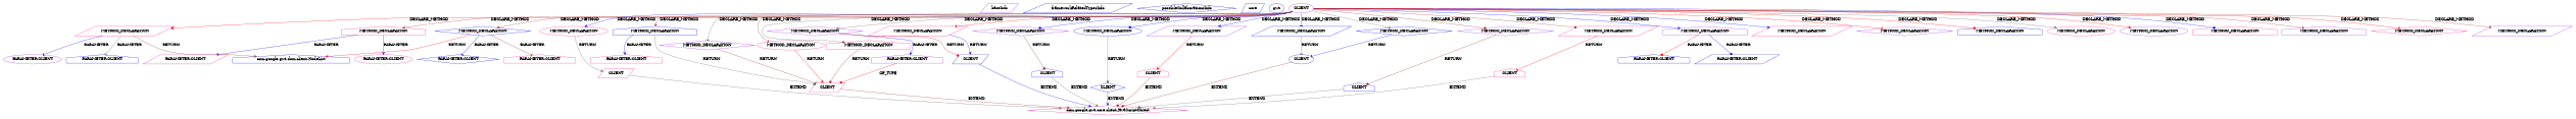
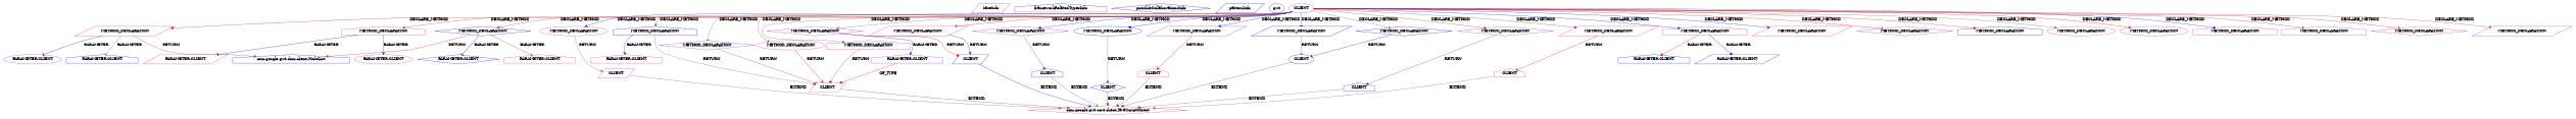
  digraph {
    node [color=blue shape=house isFrameworkType=false vertexType=CLIENT_METHOD_DECLARATION]
    edge [arrowhead=vee color=blue]
    baseInfo [category=pattern color=purple graphId=2114 isAnonymous=false possibleRelation=false shape=parallelogram isFrameworkType="" vertexType=""]
-   frameworkRelatedTypesInfo [shape=parallelogram isFrameworkType="" vertexType=""]
+   frameworkRelatedTypesInfo [isFrameworkType="" vertexType=""]
    possibleCollaborationsInfo [shape=diamond isFrameworkType="" vertexType=""]
-   patternInfo [frequency=2.0 patternRootClient=0 shape=parallelogram label=core isFrameworkType="" vertexType=""]
+   patternInfo [frequency=2.0 patternRootClient=0 shape=parallelogram isFrameworkType="" vertexType=""]
    n5 [0="mguiral-GwtSvgLib~/mguiral-GwtSvgLib/GwtSvgLib-master/src/gwt/html5/svg/client/user/ui/SVGWidget.java~SVGWidget~3992" 1="mguiral-GwtSvgLib~/mguiral-GwtSvgLib/GwtSvgLib-master/src/gwt/html5/svg/client/dom/SVGSVGElement.java~SVGSVGElement~3837" label=gwt shape=ellipse isFrameworkType="" vertexType=""]
    n6 [label="com.google.gwt.dom.client.NodeList" vertexType=FRAMEWORK_CLASS_TYPE]
    n7 [color=deeppink label=METHOD_DECLARATION shape=parallelogram]
    n8 [color=purple label="PARAMETER:CLIENT" shape=ellipse vertexType=PARAMETER_DECLARATION]
    n9 [label="PARAMETER:CLIENT" vertexType=PARAMETER_DECLARATION]
    n10 [color=purple label=CLIENT shape=ellipse vertexType=ROOT_CLIENT_CLASS_DECLARATION]
    n11 [color=deeppink label=METHOD_DECLARATION]
    n12 [label=METHOD_DECLARATION shape=diamond]
    n13 [color=deeppink label=METHOD_DECLARATION shape=ellipse]
    n14 [label=METHOD_DECLARATION]
    n15 [color=purple label=METHOD_DECLARATION shape=diamond]
    n16 [color=purple label=METHOD_DECLARATION]
    n17 [color=deeppink label=METHOD_DECLARATION shape=parallelogram]
    n18 [color=purple label=METHOD_DECLARATION shape=diamond]
    n19 [label=METHOD_DECLARATION]
    n20 [color=deeppink label=METHOD_DECLARATION shape=ellipse]
    n21 [color=purple label=METHOD_DECLARATION shape=diamond]
    n22 [label=METHOD_DECLARATION shape=ellipse]
    n23 [color=deeppink label=METHOD_DECLARATION shape=parallelogram]
    n24 [color=purple label=METHOD_DECLARATION shape=parallelogram]
    n25 [color=purple label=METHOD_DECLARATION shape=diamond]
    n26 [color=purple label=METHOD_DECLARATION shape=ellipse]
    n27 [color=deeppink label=METHOD_DECLARATION]
    n28 [label=METHOD_DECLARATION shape=parallelogram]
    n29 [label=METHOD_DECLARATION shape=diamond]
    n30 [color=purple label=METHOD_DECLARATION shape=diamond]
    n31 [color=purple label=METHOD_DECLARATION]
    n32 [color=deeppink label=METHOD_DECLARATION shape=ellipse]
    n33 [color=deeppink label=METHOD_DECLARATION shape=diamond]
    n34 [color=deeppink label=METHOD_DECLARATION shape=parallelogram]
    n35 [color=purple label=METHOD_DECLARATION shape=parallelogram]
    n36 [color=deeppink label=METHOD_DECLARATION]
    n37 [color=deeppink label="PARAMETER:CLIENT" shape=ellipse vertexType=PARAMETER_DECLARATION]
    n38 [color=deeppink label="PARAMETER:CLIENT" shape=parallelogram vertexType=PARAMETER_DECLARATION]
    n39 [label="PARAMETER:CLIENT" shape=diamond vertexType=PARAMETER_DECLARATION]
    n40 [color=deeppink label="PARAMETER:CLIENT" vertexType=PARAMETER_DECLARATION]
    n41 [color=deeppink label=CLIENT shape=parallelogram vertexType=REFERENCE_CLIENT_CLASS_DECLARATION]
    n42 [color=deeppink label="PARAMETER:CLIENT" vertexType=PARAMETER_DECLARATION]
    n43 [color=deeppink label=CLIENT shape=parallelogram vertexType=REFERENCE_CLIENT_CLASS_DECLARATION]
    n44 [color=purple label="PARAMETER:CLIENT" vertexType=PARAMETER_DECLARATION]
    n45 [label=CLIENT shape=parallelogram vertexType=REFERENCE_CLIENT_CLASS_DECLARATION]
    n46 [label="PARAMETER:CLIENT" vertexType=PARAMETER_DECLARATION]
    n47 [label="PARAMETER:CLIENT" shape=parallelogram vertexType=PARAMETER_DECLARATION]
    n48 [label=CLIENT vertexType=REFERENCE_CLIENT_CLASS_DECLARATION]
    n49 [label=CLIENT shape=diamond vertexType=REFERENCE_CLIENT_CLASS_DECLARATION]
    n50 [color=deeppink label=CLIENT vertexType=REFERENCE_CLIENT_CLASS_DECLARATION]
    n51 [label=CLIENT shape=ellipse vertexType=REFERENCE_CLIENT_CLASS_DECLARATION]
    n52 [label=CLIENT vertexType=REFERENCE_CLIENT_CLASS_DECLARATION]
    n53 [color=deeppink label=CLIENT vertexType=REFERENCE_CLIENT_CLASS_DECLARATION]
    n54 [color=deeppink label="com.google.gwt.core.client.JavaScriptObject" shape=diamond vertexType=FRAMEWORK_CLASS_TYPE]
    n7 -> n6 [color=brown label=RETURN]
    n7 -> n8 [arrowhead=tee label=PARAMETER]
    n7 -> n9 [arrowhead=tee color=gray40 label=PARAMETER]
    n10 -> n7 [arrowhead=dot color=red label=DECLARE_METHOD]
    n10 -> n11 [color=brown label=DECLARE_METHOD]
    n10 -> n12 [color=brown label=DECLARE_METHOD]
    n10 -> n13 [label=DECLARE_METHOD]
    n10 -> n14 [color=brown label=DECLARE_METHOD]
    n10 -> n15 [color=gray40 label=DECLARE_METHOD]
    n10 -> n16 [label=DECLARE_METHOD]
    n10 -> n17 [label=DECLARE_METHOD]
    n10 -> n18 [arrowhead=tee color=red label=DECLARE_METHOD]
    n10 -> n19 [arrowhead=dot color=red label=DECLARE_METHOD]
    n10 -> n20 [color=gray40 label=DECLARE_METHOD]
    n10 -> n21 [arrowhead=dot label=DECLARE_METHOD]
    n10 -> n22 [arrowhead=dot label=DECLARE_METHOD]
    n10 -> n23 [arrowhead=tee color=red label=DECLARE_METHOD]
    n10 -> n24 [label=DECLARE_METHOD]
    n10 -> n25 [arrowhead=tee color=gray40 label=DECLARE_METHOD]
    n10 -> n26 [color=red label=DECLARE_METHOD]
    n10 -> n27 [arrowhead=dot label=DECLARE_METHOD]
    n10 -> n28 [arrowhead=tee label=DECLARE_METHOD]
    n10 -> n29 [arrowhead=tee color=gray40 label=DECLARE_METHOD]
    n10 -> n30 [arrowhead=dot color=brown label=DECLARE_METHOD]
    n10 -> n31 [arrowhead=tee color=brown label=DECLARE_METHOD]
    n10 -> n32 [arrowhead=tee color=brown label=DECLARE_METHOD]
    n10 -> n33 [arrowhead=tee color=red label=DECLARE_METHOD]
    n10 -> n34 [arrowhead=dot color=brown label=DECLARE_METHOD]
    n10 -> n35 [arrowhead=tee color=brown label=DECLARE_METHOD]
    n10 -> n36 [arrowhead=dot color=gray40 label=DECLARE_METHOD]
    n11 -> n37 [label=PARAMETER]
    n11 -> n38 [arrowhead=tee label=PARAMETER]
    n12 -> n6 [color=red label=RETURN]
    n12 -> n39 [arrowhead=tee label=PARAMETER]
    n12 -> n40 [arrowhead=tee color=brown label=PARAMETER]
    n13 -> n41 [color=gray40 label=RETURN]
    n14 -> n42 [label=PARAMETER]
    n14 -> n43 [arrowhead=dot color=gray40 label=RETURN]
    n15 -> n44 [label=PARAMETER]
    n15 -> n45 [arrowhead=dot color=red label=RETURN]
    n16 -> n46 [arrowhead=dot color=red label=PARAMETER]
    n16 -> n47 [arrowhead=dot label=PARAMETER]
    n21 -> n48 [arrowhead=dot color=brown label=RETURN]
    n22 -> n49 [arrowhead=dot color=gray40 label=RETURN]
    n23 -> n45 [label=RETURN]
    n24 -> n50 [color=red label=RETURN]
    n25 -> n43 [arrowhead=tee color=brown label=RETURN]
    n28 -> n51 [arrowhead=tee color=gray40 label=RETURN]
    n29 -> n51 [arrowhead=tee label=RETURN]
    n30 -> n52 [arrowhead=dot color=brown label=RETURN]
    n32 -> n43 [color=red label=RETURN]
    n34 -> n53 [arrowhead=tee color=red label=RETURN]
    n36 -> n43 [arrowhead=dot color=brown label=RETURN]
    n41 -> n54 [color=gray40 label=EXTEND]
    n43 -> n54 [color=brown label=EXTEND]
    n44 -> n43 [arrowhead=dot color=red label=OF_TYPE]
    n45 -> n54 [label=EXTEND]
    n48 -> n54 [color=gray40 label=EXTEND]
    n49 -> n54 [label=EXTEND]
    n50 -> n54 [arrowhead=dot color=brown label=EXTEND]
    n51 -> n54 [arrowhead=dot color=brown label=EXTEND]
    n52 -> n54 [arrowhead=dot color=gray40 label=EXTEND]
    n53 -> n54 [color=gray40 label=EXTEND]
  }
